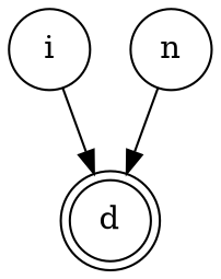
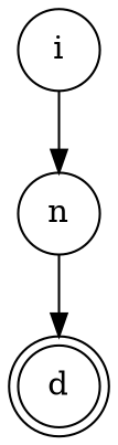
  digraph {
    node [color=black shape=circle]
    d [shape=doublecircle]
    i
    n
-   i -> d
+   i -> n
    n -> d
  }
